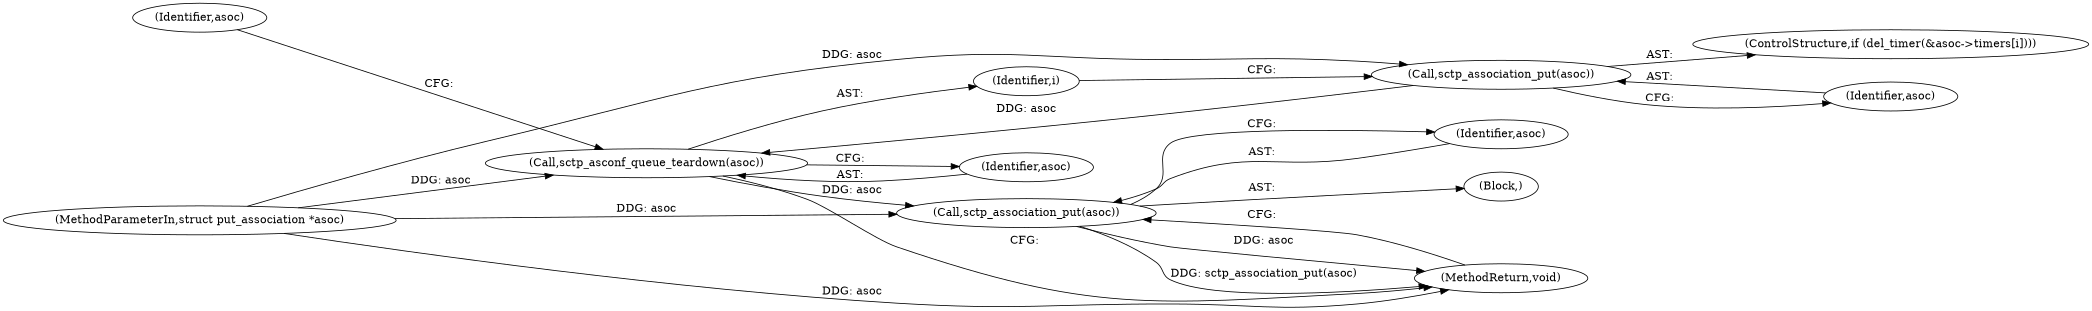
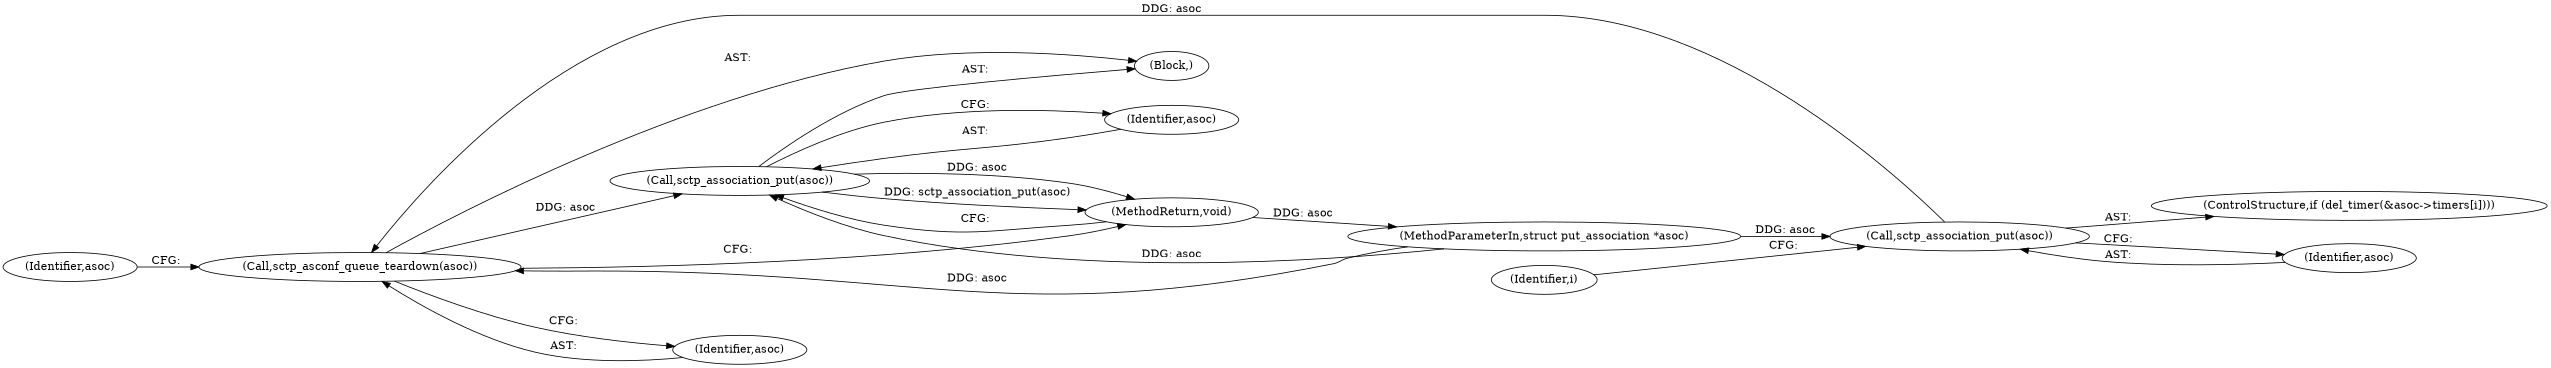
  digraph {
    rankdir=LR
    n1 [label="(Call,sctp_asconf_queue_teardown(asoc))"]
    n2 [label="(Call,sctp_association_put(asoc))"]
    n3 [label="(Identifier,asoc)"]
    n4 [label="(Block,)"]
    n5 [label="(MethodReturn,void)"]
    n6 [label="(Identifier,asoc)"]
    n7 [label="(Call,sctp_association_put(asoc))"]
    n8 [label="(ControlStructure,if (del_timer(&asoc->timers[i])))"]
    n9 [label="(Identifier,asoc)"]
    n10 [label="(MethodParameterIn,struct put_association *asoc)"]
    n11 [label="(Identifier,asoc)"]
    n12 [label="(Identifier,i)"]
    n1 -> n2 [label="DDG: asoc"]
    n1 -> n3 [label="CFG: "]
-   n1 -> n12 [label="AST: "]
+   n1 -> n4 [label="AST: "]
    n1 -> n5 [label="CFG: "]
    n2 -> n4 [label="AST: "]
    n2 -> n5 [label="DDG: asoc"]
    n2 -> n5 [label="DDG: sctp_association_put(asoc)"]
    n2 -> n6 [label="CFG: "]
    n3 -> n1 [label="AST: "]
    n5 -> n2 [label="CFG: "]
    n6 -> n2 [label="AST: "]
    n7 -> n1 [label="DDG: asoc"]
    n7 -> n8 [label="AST: "]
    n7 -> n9 [label="CFG: "]
    n9 -> n7 [label="AST: "]
    n10 -> n1 [label="DDG: asoc"]
    n10 -> n2 [label="DDG: asoc"]
-   n10 -> n5 [label="DDG: asoc"]
+   n5 -> n10 [label="DDG: asoc"]
    n10 -> n7 [label="DDG: asoc"]
    n11 -> n1 [label="CFG: "]
    n12 -> n7 [label="CFG: "]
  }
